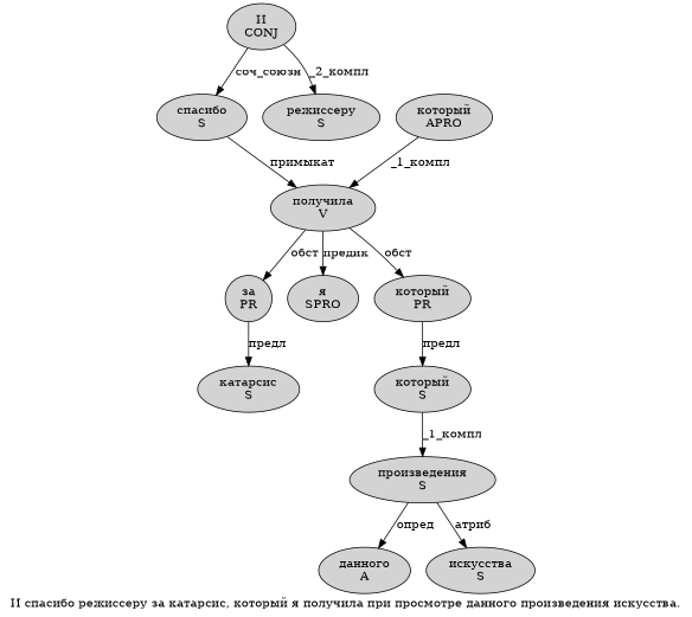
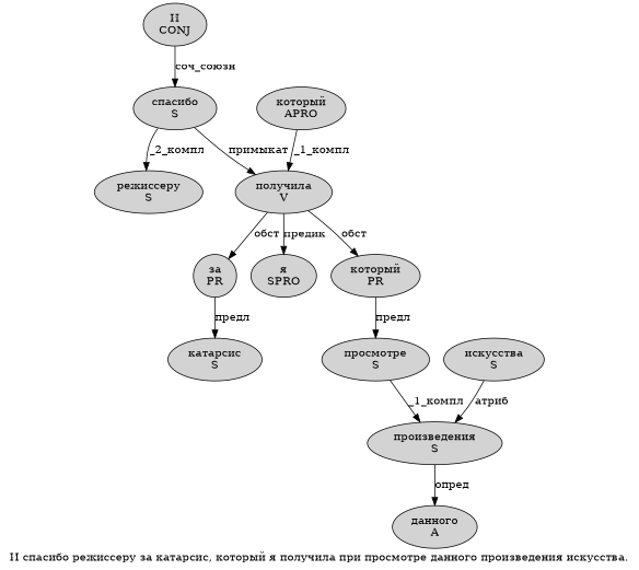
  digraph {
    label="И спасибо режиссеру за катарсис, который я получила при просмотре данного произведения искусства."
    node [fillcolor=lightgray penwidth=1 shape=ellipse style=filled]
    n1 [label="И\nCONJ"]
    n2 [label="спасибо\nS"]
    n3 [label="режиссеру\nS"]
    n4 [label="получила\nV"]
    n5 [label="за\nPR"]
    n6 [label="я\nSPRO"]
    n7 [label="который\nPR"]
    n8 [label="катарсис\nS"]
    n9 [label="который\nAPRO"]
-   n10 [label="который\nS"]
+   n10 [label="просмотре\nS"]
    n11 [label="произведения\nS"]
    n12 [label="данного\nA"]
    n13 [label="искусства\nS"]
    n1 -> n2 [label="соч_союзн"]
-   n1 -> n3 [label="_2_компл"]
+   n2 -> n3 [label="_2_компл"]
    n2 -> n4 [label="примыкат"]
    n4 -> n5 [label="обст"]
    n4 -> n6 [label="предик"]
    n4 -> n7 [label="обст"]
    n5 -> n8 [label="предл"]
    n7 -> n10 [label="предл"]
    n9 -> n4 [label="_1_компл"]
    n10 -> n11 [label="_1_компл"]
    n11 -> n12 [label="опред"]
-   n11 -> n13 [label="атриб"]
+   n13 -> n11 [label="атриб"]
  }
